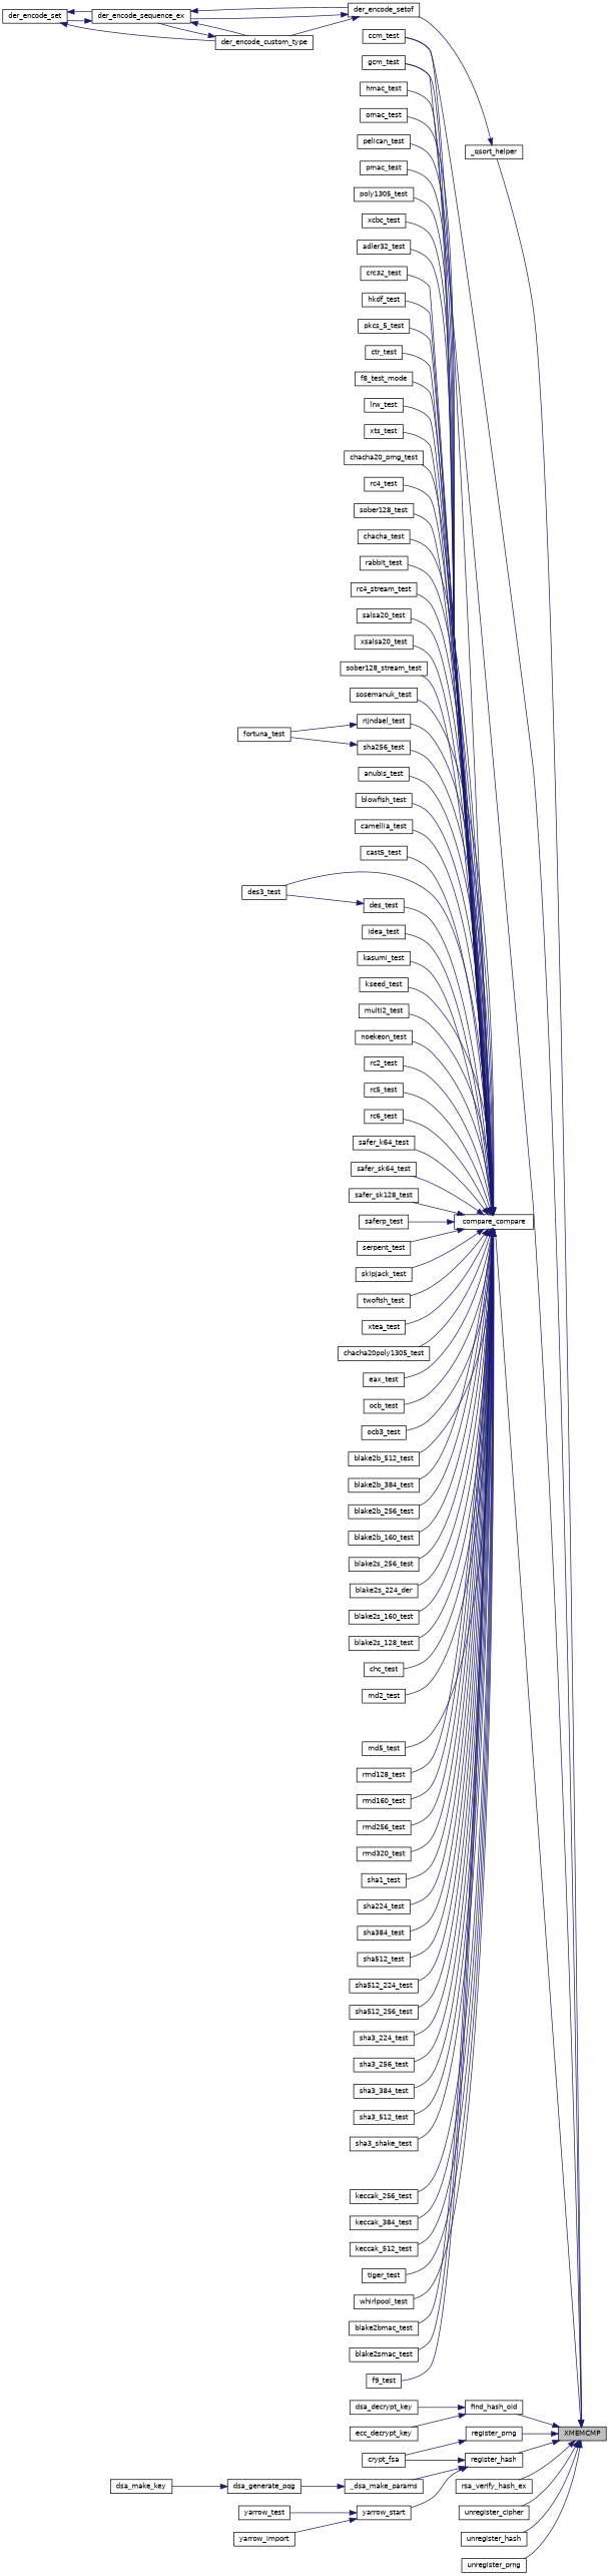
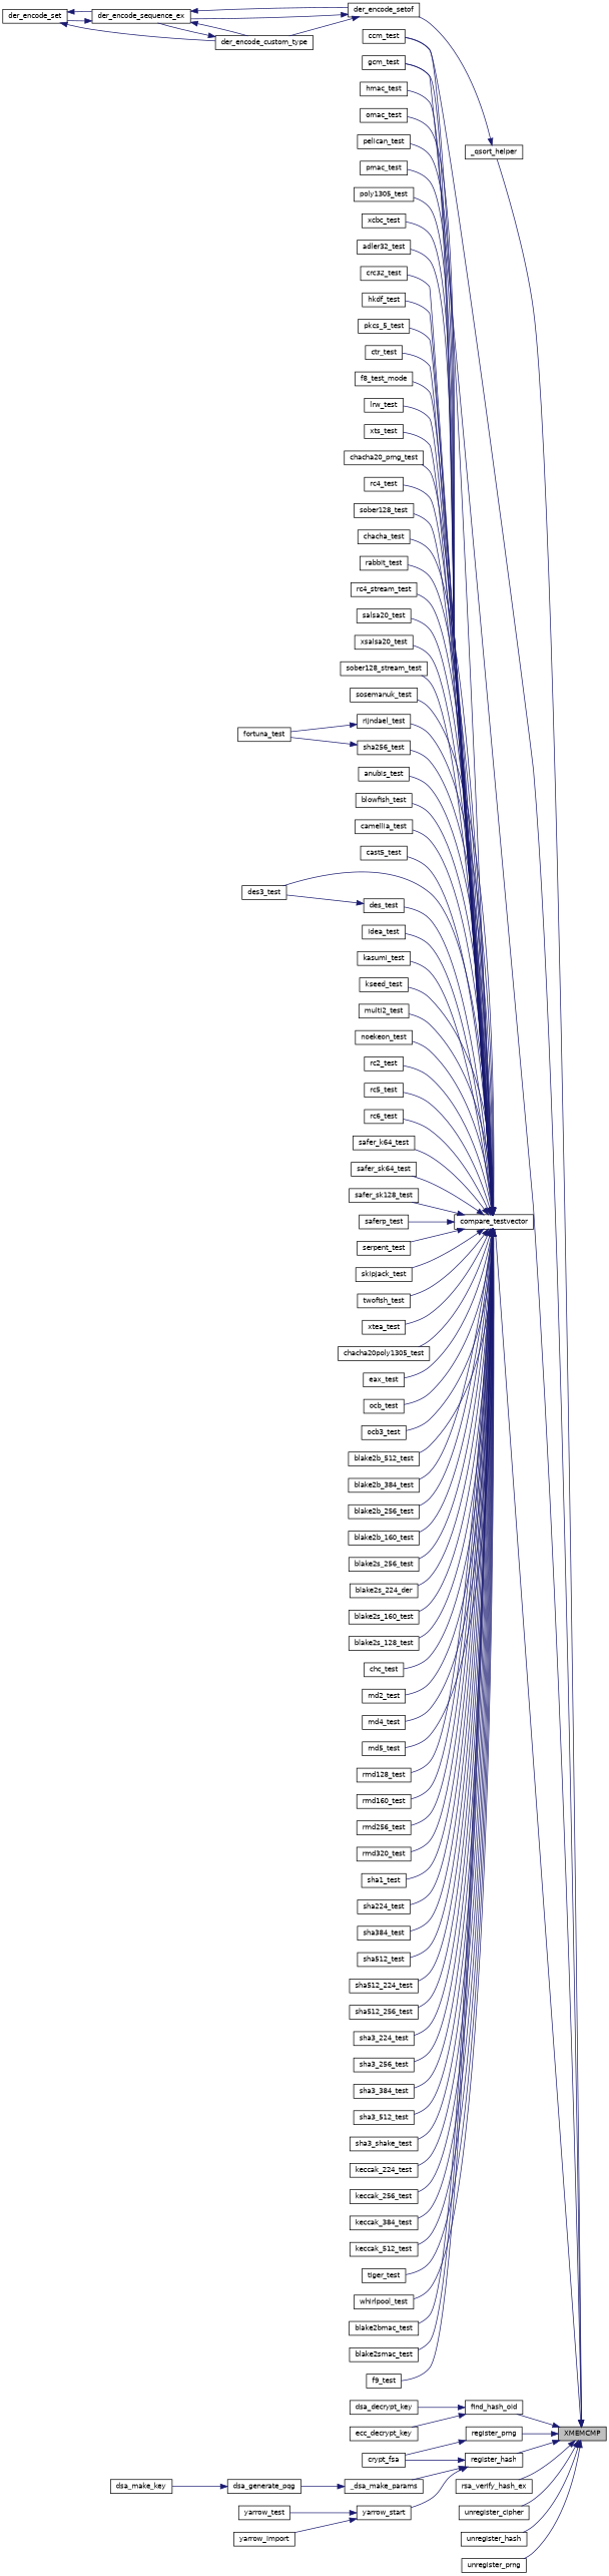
  digraph {
    rankdir=RL
    node [color=black fillcolor=white fontname=Helvetica fontsize=10 shape=record style=filled]
    edge [color=midnightblue dir=back fontname=Helvetica fontsize=10 labelfontname=Helvetica labelfontsize=10 style=solid]
    n1 [fillcolor=grey75 fontcolor=black height=0.2 label=XMEMCMP width=0.4]
    n2 [height=0.2 label=_qsort_helper width=0.4]
    n3 [height=0.2 label=ccm_test width=0.4]
-   n4 [height=0.2 label=compare_compare width=0.4]
+   n4 [height=0.2 label=compare_testvector width=0.4]
    n5 [height=0.2 label=gcm_test width=0.4]
    n6 [height=0.2 label=find_hash_oid width=0.4]
    n7 [height=0.2 label=register_hash width=0.4]
    n8 [height=0.2 label=register_prng width=0.4]
    n9 [height=0.2 label=rsa_verify_hash_ex width=0.4]
    n10 [height=0.2 label=unregister_cipher width=0.4]
    n11 [height=0.2 label=unregister_hash width=0.4]
    n12 [height=0.2 label=unregister_prng width=0.4]
    n13 [height=0.2 label=der_encode_setof width=0.4]
    n14 [height=0.2 label=rijndael_test width=0.4]
    n15 [height=0.2 label=anubis_test width=0.4]
    n16 [height=0.2 label=blowfish_test width=0.4]
    n17 [height=0.2 label=camellia_test width=0.4]
    n18 [height=0.2 label=cast5_test width=0.4]
    n19 [height=0.2 label=des_test width=0.4]
    n20 [height=0.2 label=des3_test width=0.4]
    n21 [height=0.2 label=idea_test width=0.4]
    n22 [height=0.2 label=kasumi_test width=0.4]
    n23 [height=0.2 label=kseed_test width=0.4]
    n24 [height=0.2 label=multi2_test width=0.4]
    n25 [height=0.2 label=noekeon_test width=0.4]
    n26 [height=0.2 label=rc2_test width=0.4]
    n27 [height=0.2 label=rc5_test width=0.4]
    n28 [height=0.2 label=rc6_test width=0.4]
    n29 [height=0.2 label=safer_k64_test width=0.4]
    n30 [height=0.2 label=safer_sk64_test width=0.4]
    n31 [height=0.2 label=safer_sk128_test width=0.4]
    n32 [height=0.2 label=saferp_test width=0.4]
    n33 [height=0.2 label=serpent_test width=0.4]
    n34 [height=0.2 label=skipjack_test width=0.4]
    n35 [height=0.2 label=twofish_test width=0.4]
    n36 [height=0.2 label=xtea_test width=0.4]
    n37 [height=0.2 label=chacha20poly1305_test width=0.4]
    n38 [height=0.2 label=eax_test width=0.4]
    n39 [height=0.2 label=ocb_test width=0.4]
    n40 [height=0.2 label=ocb3_test width=0.4]
    n41 [height=0.2 label=blake2b_512_test width=0.4]
    n42 [height=0.2 label=blake2b_384_test width=0.4]
    n43 [height=0.2 label=blake2b_256_test width=0.4]
    n44 [height=0.2 label=blake2b_160_test width=0.4]
    n45 [height=0.2 label=blake2s_256_test width=0.4]
    n46 [height=0.2 label=blake2s_224_der width=0.4]
    n47 [height=0.2 label=blake2s_160_test width=0.4]
    n48 [height=0.2 label=blake2s_128_test width=0.4]
    n49 [height=0.2 label=chc_test width=0.4]
    n50 [height=0.2 label=md2_test width=0.4]
+   n51 [height=0.2 label=md4_test width=0.4]
    n52 [height=0.2 label=md5_test width=0.4]
    n53 [height=0.2 label=rmd128_test width=0.4]
    n54 [height=0.2 label=rmd160_test width=0.4]
    n55 [height=0.2 label=rmd256_test width=0.4]
    n56 [height=0.2 label=rmd320_test width=0.4]
    n57 [height=0.2 label=sha1_test width=0.4]
    n58 [height=0.2 label=sha224_test width=0.4]
    n59 [height=0.2 label=sha256_test width=0.4]
    n60 [height=0.2 label=sha384_test width=0.4]
    n61 [height=0.2 label=sha512_test width=0.4]
    n62 [height=0.2 label=sha512_224_test width=0.4]
    n63 [height=0.2 label=sha512_256_test width=0.4]
    n64 [height=0.2 label=sha3_224_test width=0.4]
    n65 [height=0.2 label=sha3_256_test width=0.4]
    n66 [height=0.2 label=sha3_384_test width=0.4]
    n67 [height=0.2 label=sha3_512_test width=0.4]
    n68 [height=0.2 label=sha3_shake_test width=0.4]
+   n69 [height=0.2 label=keccak_224_test width=0.4]
    n70 [height=0.2 label=keccak_256_test width=0.4]
    n71 [height=0.2 label=keccak_384_test width=0.4]
    n72 [height=0.2 label=keccak_512_test width=0.4]
    n73 [height=0.2 label=tiger_test width=0.4]
    n74 [height=0.2 label=whirlpool_test width=0.4]
    n75 [height=0.2 label=blake2bmac_test width=0.4]
    n76 [height=0.2 label=blake2smac_test width=0.4]
    n77 [height=0.2 label=f9_test width=0.4]
    n78 [height=0.2 label=hmac_test width=0.4]
    n79 [height=0.2 label=omac_test width=0.4]
    n80 [height=0.2 label=pelican_test width=0.4]
    n81 [height=0.2 label=pmac_test width=0.4]
    n82 [height=0.2 label=poly1305_test width=0.4]
    n83 [height=0.2 label=xcbc_test width=0.4]
    n84 [height=0.2 label=adler32_test width=0.4]
    n85 [height=0.2 label=crc32_test width=0.4]
    n86 [height=0.2 label=hkdf_test width=0.4]
    n87 [height=0.2 label=pkcs_5_test width=0.4]
    n88 [height=0.2 label=ctr_test width=0.4]
    n89 [height=0.2 label=f8_test_mode width=0.4]
    n90 [height=0.2 label=lrw_test width=0.4]
    n91 [height=0.2 label=xts_test width=0.4]
    n92 [height=0.2 label=chacha20_prng_test width=0.4]
    n93 [height=0.2 label=rc4_test width=0.4]
    n94 [height=0.2 label=sober128_test width=0.4]
    n95 [height=0.2 label=chacha_test width=0.4]
    n96 [height=0.2 label=rabbit_test width=0.4]
    n97 [height=0.2 label=rc4_stream_test width=0.4]
    n98 [height=0.2 label=salsa20_test width=0.4]
    n99 [height=0.2 label=xsalsa20_test width=0.4]
    n100 [height=0.2 label=sober128_stream_test width=0.4]
    n101 [height=0.2 label=sosemanuk_test width=0.4]
    n102 [height=0.2 label=dsa_decrypt_key width=0.4]
    n103 [height=0.2 label=ecc_decrypt_key width=0.4]
    n104 [height=0.2 label=crypt_fsa width=0.4]
    n105 [height=0.2 label=_dsa_make_params width=0.4]
    n106 [height=0.2 label=yarrow_start width=0.4]
    n107 [height=0.2 label=der_encode_custom_type width=0.4]
    n108 [height=0.2 label=der_encode_sequence_ex width=0.4]
    n109 [height=0.2 label=der_encode_set width=0.4]
    n110 [height=0.2 label=fortuna_test width=0.4]
    n111 [height=0.2 label=dsa_generate_pqg width=0.4]
    n112 [height=0.2 label=yarrow_import width=0.4]
    n113 [height=0.2 label=yarrow_test width=0.4]
    n114 [height=0.2 label=dsa_make_key width=0.4]
    n1 -> n2
    n1 -> n3
    n1 -> n4
    n1 -> n5
    n1 -> n6
    n1 -> n7
    n1 -> n8
    n1 -> n9
    n1 -> n10
    n1 -> n11
    n1 -> n12
    n2 -> n13
    n4 -> n3
    n4 -> n5
    n4 -> n14
    n4 -> n15
    n4 -> n16
    n4 -> n17
    n4 -> n18
    n4 -> n19
    n4 -> n20
    n4 -> n21
    n4 -> n22
    n4 -> n23
    n4 -> n24
    n4 -> n25
    n4 -> n26
    n4 -> n27
    n4 -> n28
    n4 -> n29
    n4 -> n30
    n4 -> n31
    n4 -> n32
    n4 -> n33
    n4 -> n34
    n4 -> n35
    n4 -> n36
    n4 -> n37
    n4 -> n38
    n4 -> n39
    n4 -> n40
    n4 -> n41
    n4 -> n42
    n4 -> n43
    n4 -> n44
    n4 -> n45
    n4 -> n46
    n4 -> n47
    n4 -> n48
    n4 -> n49
    n4 -> n50
+   n4 -> n51
    n4 -> n52
    n4 -> n53
    n4 -> n54
    n4 -> n55
    n4 -> n56
    n4 -> n57
    n4 -> n58
    n4 -> n59
    n4 -> n60
    n4 -> n61
    n4 -> n62
    n4 -> n63
    n4 -> n64
    n4 -> n65
    n4 -> n66
    n4 -> n67
    n4 -> n68
+   n4 -> n69
    n4 -> n70
    n4 -> n71
    n4 -> n72
    n4 -> n73
    n4 -> n74
    n4 -> n75
    n4 -> n76
    n4 -> n77
    n4 -> n78
    n4 -> n79
    n4 -> n80
    n4 -> n81
    n4 -> n82
    n4 -> n83
    n4 -> n84
    n4 -> n85
    n4 -> n86
    n4 -> n87
    n4 -> n88
    n4 -> n89
    n4 -> n90
    n4 -> n91
    n4 -> n92
    n4 -> n93
    n4 -> n94
    n4 -> n95
    n4 -> n96
    n4 -> n97
    n4 -> n98
    n4 -> n99
    n4 -> n100
    n4 -> n101
    n6 -> n102
    n6 -> n103
    n7 -> n104
    n7 -> n105
    n7 -> n106
    n8 -> n104
    n13 -> n107
    n13 -> n108
    n14 -> n110
    n19 -> n20
    n59 -> n110
    n105 -> n111
    n106 -> n112
    n106 -> n113
    n107 -> n108
    n108 -> n13
    n108 -> n107
    n108 -> n109
    n109 -> n107
    n109 -> n108
    n111 -> n114
  }
